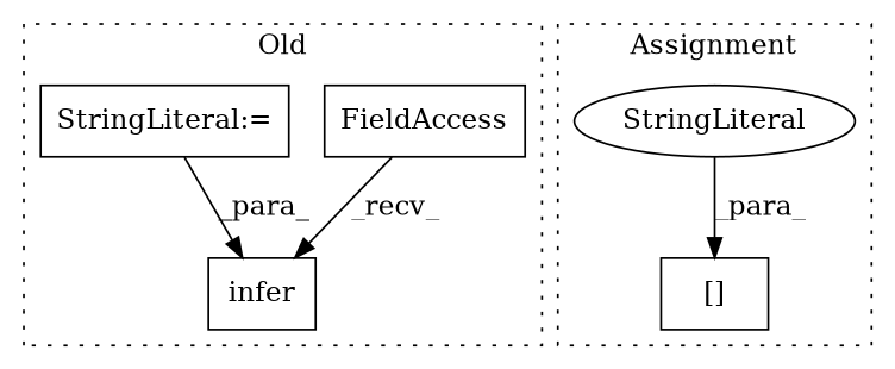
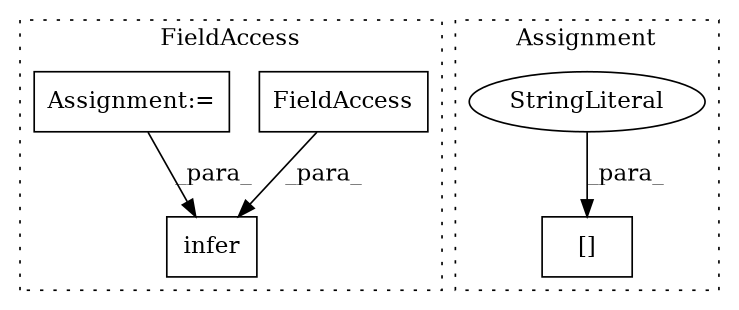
  digraph {
    node [shape=box]
    n1 [a=32 l="6,1" label=infer s="4317,4339"]
    n2 [a=22 l=19 label=FieldAccess s=4297]
-   n3 [a=7 l=1 label="StringLiteral:=" s=4222]
+   n3 [a=7 l=1 label="Assignment:=" s=4222]
    n4 [a=2 l="12,1" label="[]" s="3946,3997"]
    n5 [a=45 l=39 label=StringLiteral s=3958 shape=ellipse]
    subgraph cluster_1 {
-     label=Old
+     label=FieldAccess
      style=dotted
      n1
      n2
      n3
    }
    subgraph cluster_2 {
      label=Assignment
      style=dotted
      n4
      n5
    }
-   n2 -> n1 [label=_recv_]
+   n2 -> n1 [label=_para_]
    n3 -> n1 [label=_para_]
    n5 -> n4 [label=_para_]
  }
